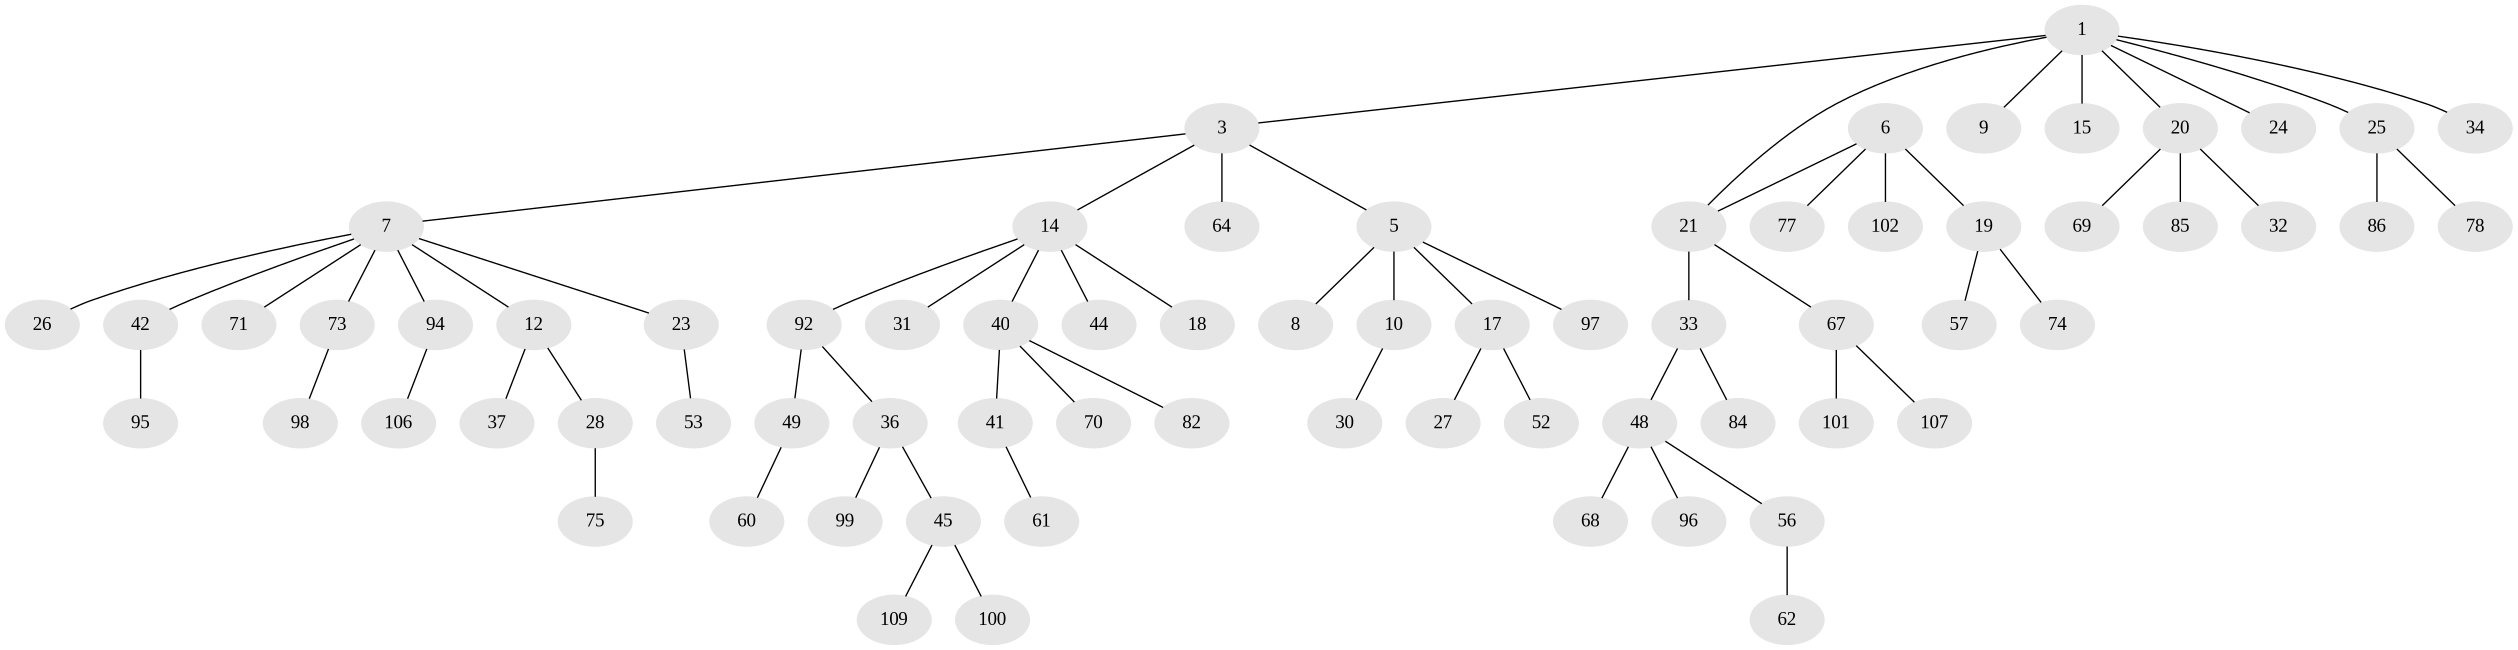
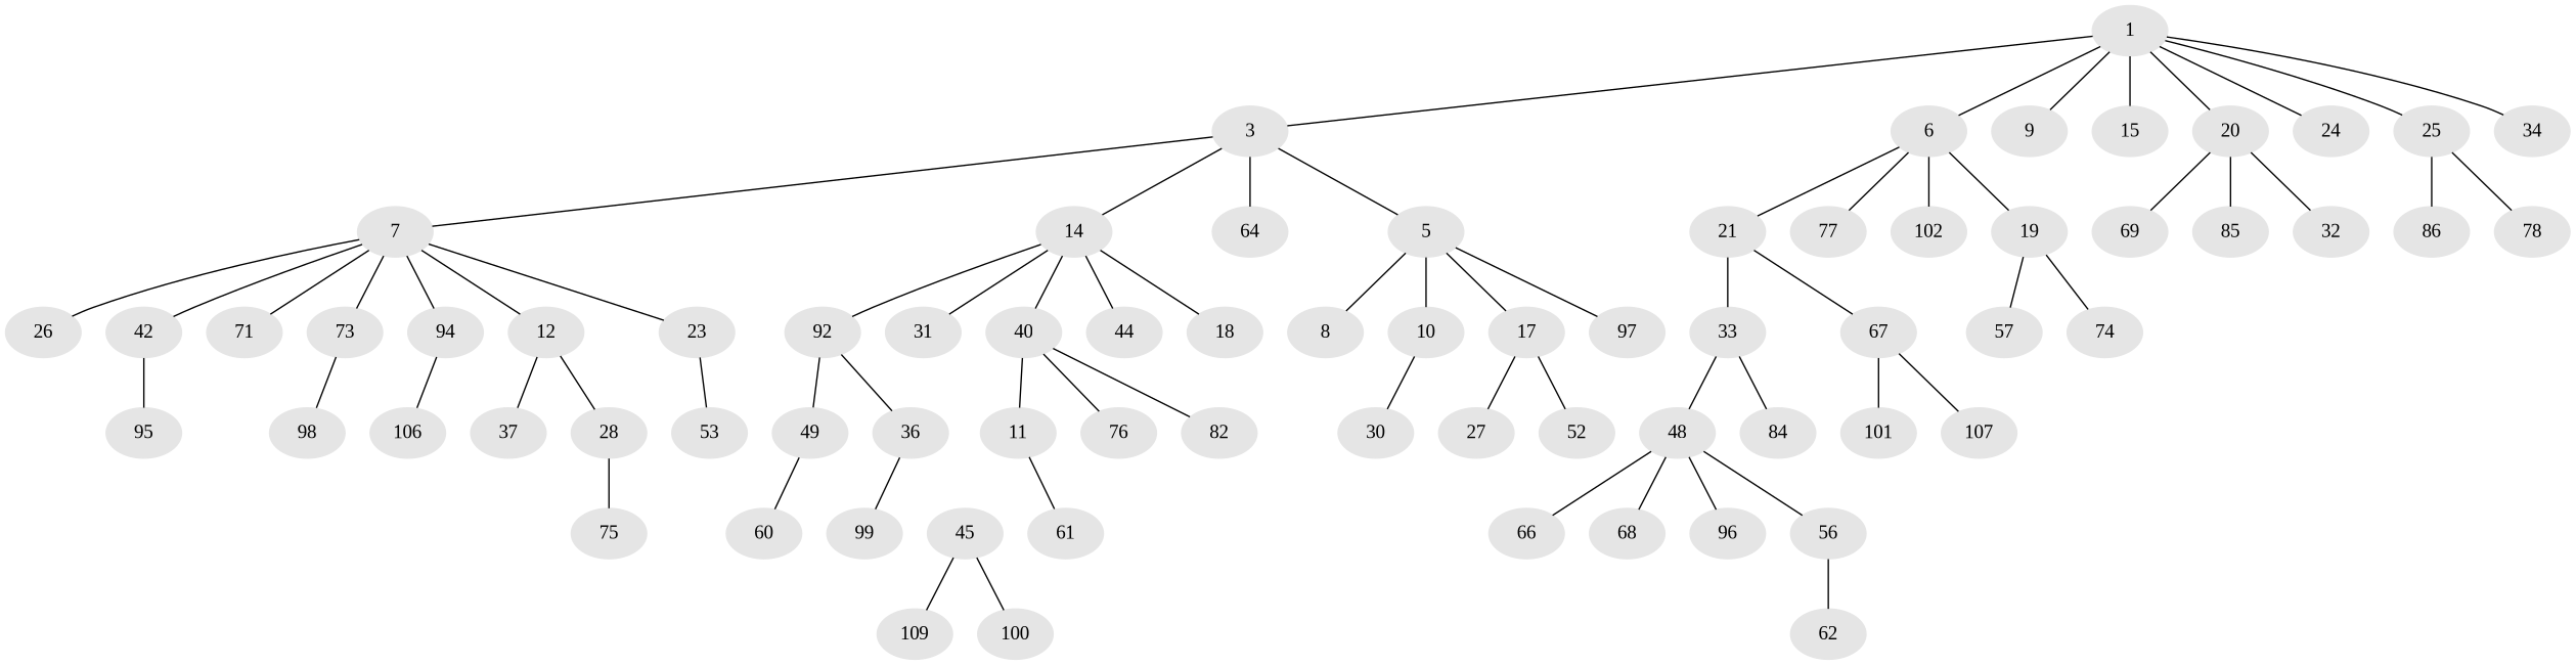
  graph {
    fontname="Liberation Serif"
    node [color=gray90 fontname="Liberation Serif" style=filled]
    edge [fontname="Liberation Serif"]
    1 [super="+2"]
    3 [super="+4"]
    6 [super="+39"]
    9
    15
    20 [super="+46"]
    24 [super="+93"]
    25 [super="+58"]
    34
    5 [super="+47"]
    7 [super="+11"]
    14 [super="+16"]
    64 [super="+83"]
    19 [super="+111"]
    21 [super="+51"]
    77 [super="+88"]
    102
    32
    69 [super="+90"]
    85
    78
    86
    8
    10 [super="+29"]
    17 [super="+63"]
    97
    12 [super="+13"]
    23 [super="+70"]
    26
    42
    71 [super="+104"]
    73 [super="+89"]
    94 [super="+105"]
    18 [super="+43"]
    n35 [label=92 super="+55"]
    31
    40 [super="+72"]
    44
    30 [super="+35"]
    27 [super="+91"]
    52
    57
    74
    33 [super="+38"]
    67 [super="+103"]
    28 [super="+50"]
    37 [super="+110"]
    53 [super="+80"]
    95
    98
    106
    75 [super="+108"]
    36
    49
-   41 [super="+59"]
-   76 [label=70]
+   41 [super="+59" label=11]
+   76
    82
    48 [super="+54"]
    84 [super="+92"]
    101
    107
    45 [super="+87"]
    99
    60 [super="+79"]
    56 [super="+65"]
+   66
    68
    96
    100
    109
    61
    62
    1 -- 3
-   1 -- 21
+   1 -- 6
    1 -- 9
    1 -- 15
    1 -- 20
    1 -- 24
    1 -- 25
    1 -- 34
    3 -- 5
    3 -- 7
    3 -- 14
    3 -- 64
    6 -- 19
    6 -- 21
    6 -- 77
    6 -- 102
    20 -- 32
    20 -- 69
    20 -- 85
    25 -- 78
    25 -- 86
    5 -- 8
    5 -- 10
    5 -- 17
    5 -- 97
    7 -- 12
    7 -- 23
    7 -- 26
    7 -- 42
    7 -- 71
    7 -- 73
    7 -- 94
    14 -- 18
    14 -- n35
    14 -- 31
    14 -- 40
    14 -- 44
    19 -- 57
    19 -- 74
    21 -- 33
    21 -- 67
    10 -- 30
    17 -- 27
    17 -- 52
    12 -- 28
    12 -- 37
    23 -- 53
    42 -- 95
    73 -- 98
    94 -- 106
    n35 -- 36
    n35 -- 49
    40 -- 41
    40 -- 76
    40 -- 82
    33 -- 48
    33 -- 84
    67 -- 101
    67 -- 107
    28 -- 75
-   36 -- 45
    36 -- 99
    49 -- 60
    41 -- 61
    48 -- 56
+   48 -- 66
    48 -- 68
    48 -- 96
    45 -- 100
    45 -- 109
    56 -- 62
  }
